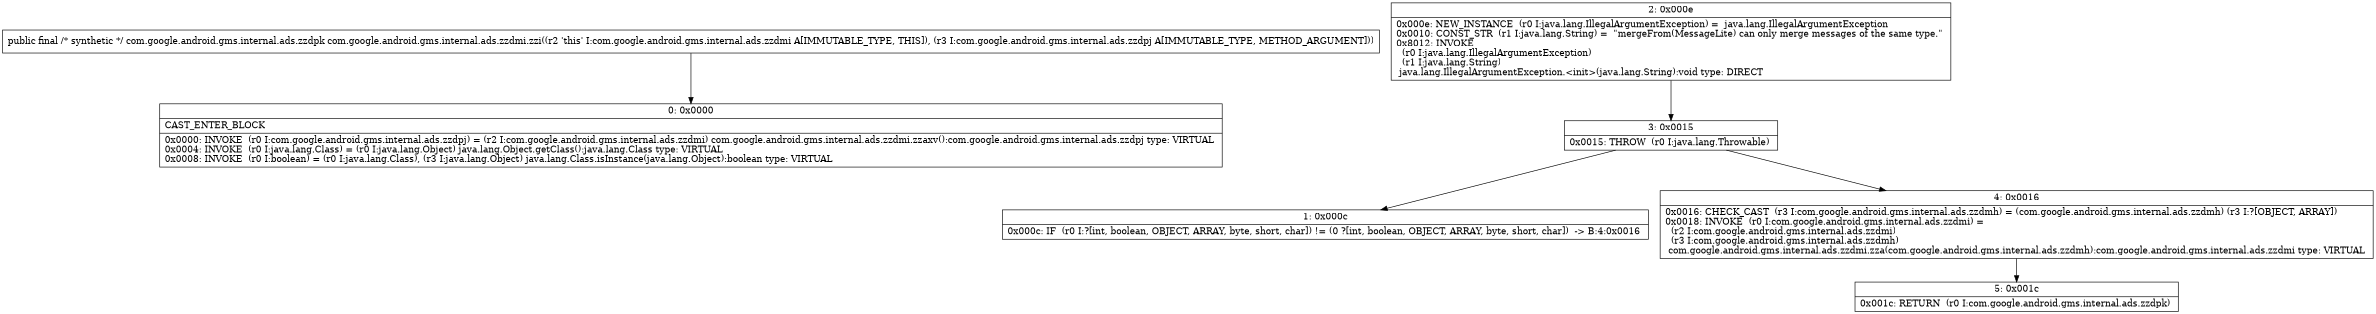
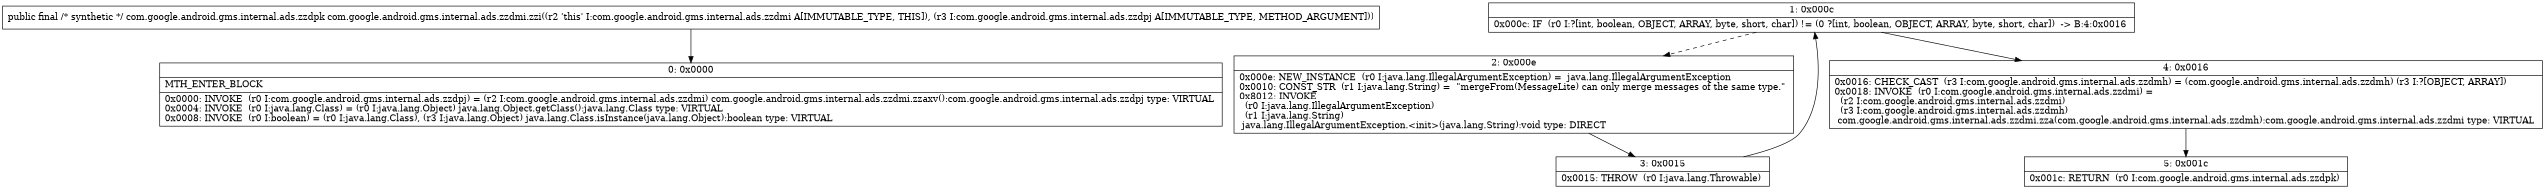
  digraph {
    fontname="DejaVu Serif"
    node [fontname="DejaVu Serif" shape=record]
    edge [fontname="DejaVu Serif"]
-   n1 [label="{0\:\ 0x0000|CAST_ENTER_BLOCK\l|0x0000: INVOKE  (r0 I:com.google.android.gms.internal.ads.zzdpj) = (r2 I:com.google.android.gms.internal.ads.zzdmi) com.google.android.gms.internal.ads.zzdmi.zzaxv():com.google.android.gms.internal.ads.zzdpj type: VIRTUAL \l0x0004: INVOKE  (r0 I:java.lang.Class) = (r0 I:java.lang.Object) java.lang.Object.getClass():java.lang.Class type: VIRTUAL \l0x0008: INVOKE  (r0 I:boolean) = (r0 I:java.lang.Class), (r3 I:java.lang.Object) java.lang.Class.isInstance(java.lang.Object):boolean type: VIRTUAL \l}"]
+   n1 [label="{0\:\ 0x0000|MTH_ENTER_BLOCK\l|0x0000: INVOKE  (r0 I:com.google.android.gms.internal.ads.zzdpj) = (r2 I:com.google.android.gms.internal.ads.zzdmi) com.google.android.gms.internal.ads.zzdmi.zzaxv():com.google.android.gms.internal.ads.zzdpj type: VIRTUAL \l0x0004: INVOKE  (r0 I:java.lang.Class) = (r0 I:java.lang.Object) java.lang.Object.getClass():java.lang.Class type: VIRTUAL \l0x0008: INVOKE  (r0 I:boolean) = (r0 I:java.lang.Class), (r3 I:java.lang.Object) java.lang.Class.isInstance(java.lang.Object):boolean type: VIRTUAL \l}"]
    n2 [label="{1\:\ 0x000c|0x000c: IF  (r0 I:?[int, boolean, OBJECT, ARRAY, byte, short, char]) != (0 ?[int, boolean, OBJECT, ARRAY, byte, short, char])  \-\> B:4:0x0016 \l}"]
    n3 [label="{2\:\ 0x000e|0x000e: NEW_INSTANCE  (r0 I:java.lang.IllegalArgumentException) =  java.lang.IllegalArgumentException \l0x0010: CONST_STR  (r1 I:java.lang.String) =  \"mergeFrom(MessageLite) can only merge messages of the same type.\" \l0x8012: INVOKE  \l  (r0 I:java.lang.IllegalArgumentException)\l  (r1 I:java.lang.String)\l java.lang.IllegalArgumentException.\<init\>(java.lang.String):void type: DIRECT \l}"]
    n4 [label="{4\:\ 0x0016|0x0016: CHECK_CAST  (r3 I:com.google.android.gms.internal.ads.zzdmh) = (com.google.android.gms.internal.ads.zzdmh) (r3 I:?[OBJECT, ARRAY]) \l0x0018: INVOKE  (r0 I:com.google.android.gms.internal.ads.zzdmi) = \l  (r2 I:com.google.android.gms.internal.ads.zzdmi)\l  (r3 I:com.google.android.gms.internal.ads.zzdmh)\l com.google.android.gms.internal.ads.zzdmi.zza(com.google.android.gms.internal.ads.zzdmh):com.google.android.gms.internal.ads.zzdmi type: VIRTUAL \l}"]
    n5 [label="{3\:\ 0x0015|0x0015: THROW  (r0 I:java.lang.Throwable) \l}"]
    n6 [label="{5\:\ 0x001c|0x001c: RETURN  (r0 I:com.google.android.gms.internal.ads.zzdpk) \l}"]
    n7 [label="{public final \/* synthetic *\/ com.google.android.gms.internal.ads.zzdpk com.google.android.gms.internal.ads.zzdmi.zzi((r2 'this' I:com.google.android.gms.internal.ads.zzdmi A[IMMUTABLE_TYPE, THIS]), (r3 I:com.google.android.gms.internal.ads.zzdpj A[IMMUTABLE_TYPE, METHOD_ARGUMENT])) }"]
-   n5 -> n4
+   n2 -> n3 [style=dashed]
+   n2 -> n4
    n3 -> n5
    n4 -> n6
    n5 -> n2
    n7 -> n1
  }
